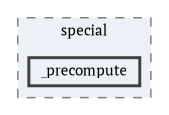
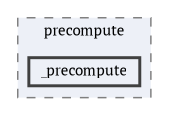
  digraph {
    compound=true
    fontname="PT Serif"
    n1 [color=grey25 fillcolor="#edf0f7" fontname="PT Serif" fontsize=10 height=0.2 label=_precompute shape=box style="filled,bold" width=0.4]
    subgraph cluster_1 {
      bgcolor="#edf0f7"
      fontsize=10
-     label=special
+     label=precompute
      pencolor=grey50
      style="filled,dashed"
      n1
    }
  }
